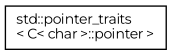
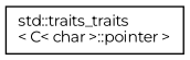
  digraph {
    rankdir=LR
    fontname=Montserrat
-   n1 [color=black fillcolor=white fontname=Montserrat fontsize=10 height=0.2 label="std::pointer_traits\l\< C\< char \>::pointer \>" shape=record style=filled width=0.4]
+   n1 [color=black fillcolor=white fontname=Montserrat fontsize=10 height=0.2 label="std::traits_traits\l\< C\< char \>::pointer \>" shape=record style=filled width=0.4]
  }
